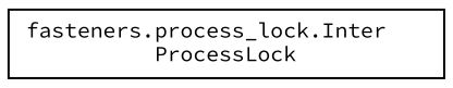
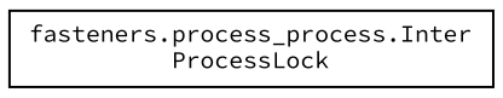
  digraph {
    rankdir=LR
    fontname="Source Code Pro"
-   n1 [color=black fillcolor=white fontname="Source Code Pro" fontsize=10 height=0.2 label="fasteners.process_lock.Inter\lProcessLock" shape=record style=filled width=0.4]
+   n1 [color=black fillcolor=white fontname="Source Code Pro" fontsize=10 height=0.2 label="fasteners.process_process.Inter\lProcessLock" shape=record style=filled width=0.4]
  }
